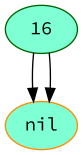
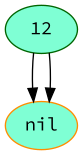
  digraph {
    fontname="Source Code Pro"
    node [fillcolor=aquamarine shape=ellipse style=filled fontname="Source Code Pro"]
    edge [constraint=true fontname="Source Code Pro"]
-   n1 [label=16 color=darkgreen]
+   n1 [label=12 color=darkgreen]
    n2 [label=nil color=darkorange]
    n1 -> n2
    n1 -> n2
  }
